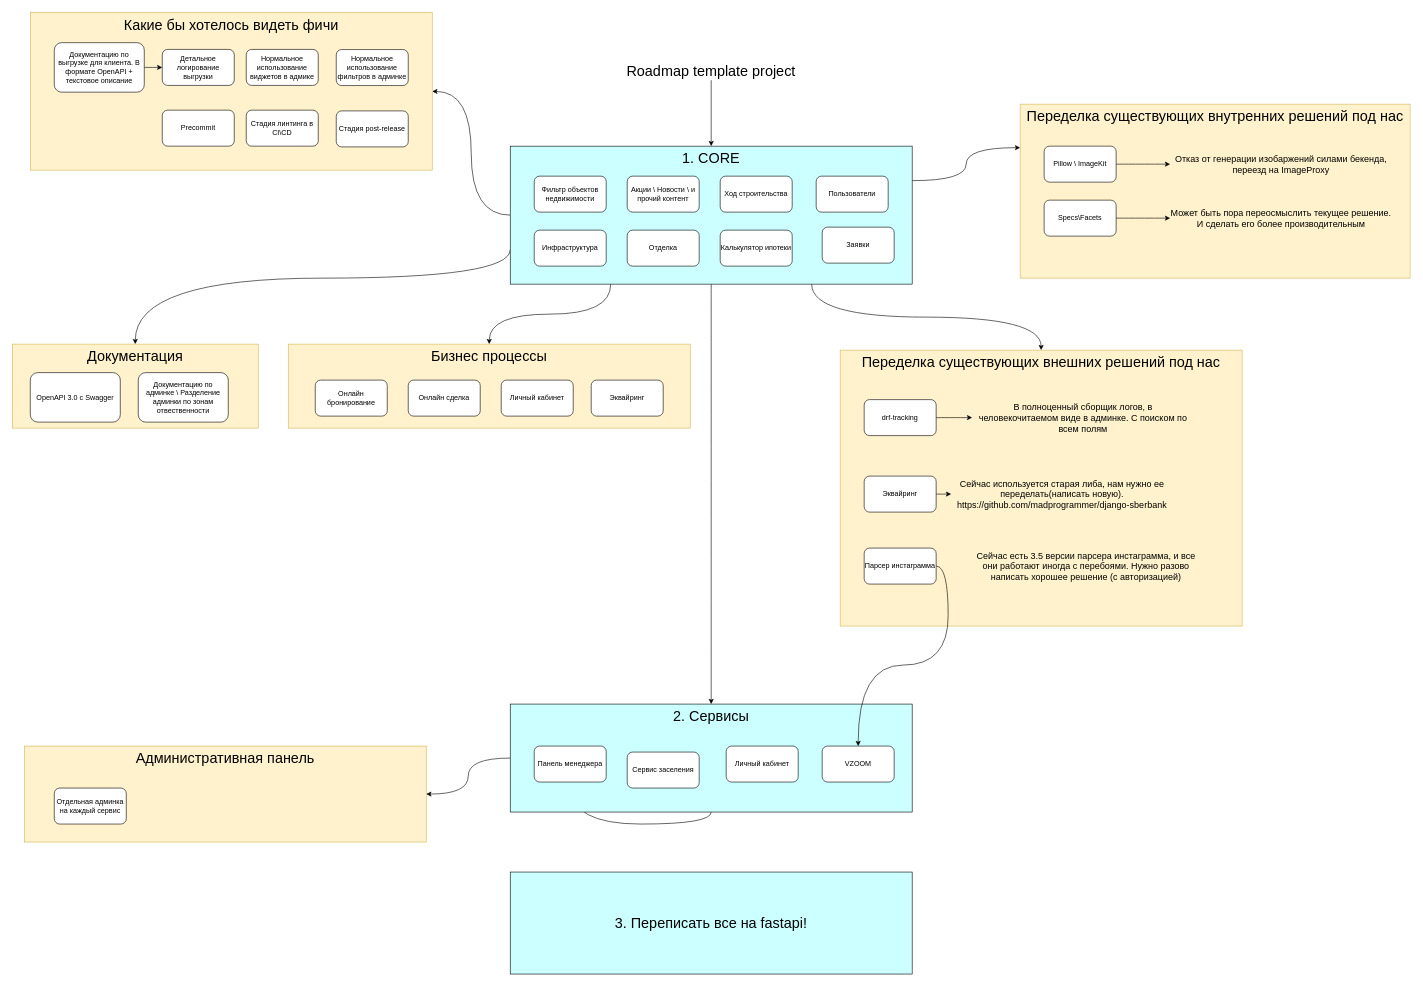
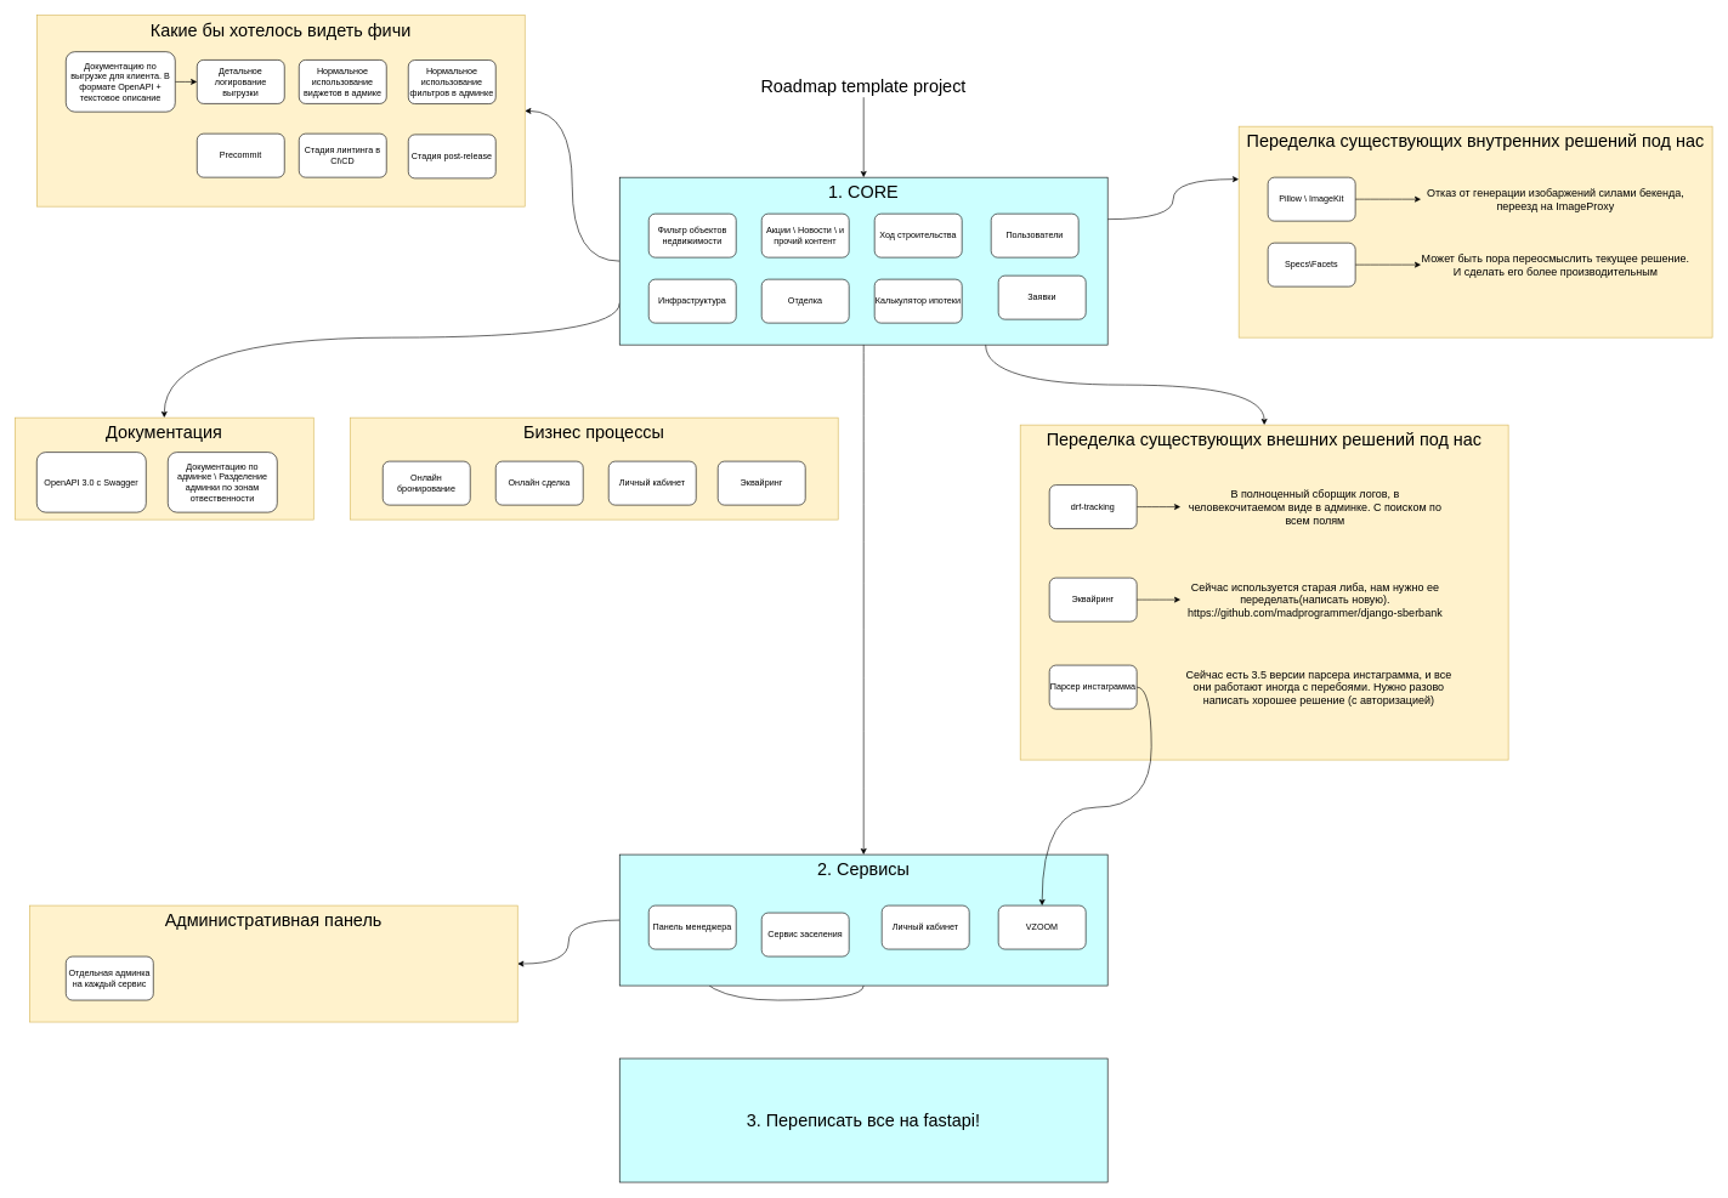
  <mxCell id="0" />
  <mxCell id="1" parent="0" />
- <mxCell id="2" style="edgeStyle=orthogonalEdgeStyle;rounded=0;orthogonalLoop=1;jettySize=auto;html=1;exitX=0.25;exitY=1;exitDx=0;exitDy=0;entryX=0.5;entryY=0;entryDx=0;entryDy=0;fontSize=24;curved=1;" parent="1" source="8" target="19" edge="1"><mxGeometry relative="1" as="geometry" /></mxCell>
  <mxCell id="3" style="edgeStyle=orthogonalEdgeStyle;curved=1;rounded=0;orthogonalLoop=1;jettySize=auto;html=1;exitX=0.75;exitY=1;exitDx=0;exitDy=0;entryX=0.5;entryY=0;entryDx=0;entryDy=0;fontSize=15;" parent="1" source="8" target="24" edge="1"><mxGeometry relative="1" as="geometry" /></mxCell>
  <mxCell id="4" style="edgeStyle=orthogonalEdgeStyle;curved=1;rounded=0;orthogonalLoop=1;jettySize=auto;html=1;exitX=1;exitY=0.25;exitDx=0;exitDy=0;entryX=0;entryY=0.25;entryDx=0;entryDy=0;fontSize=15;" parent="1" source="8" target="31" edge="1"><mxGeometry relative="1" as="geometry" /></mxCell>
  <mxCell id="5" style="edgeStyle=orthogonalEdgeStyle;curved=1;rounded=0;orthogonalLoop=1;jettySize=auto;html=1;exitX=0.5;exitY=1;exitDx=0;exitDy=0;fontSize=15;" parent="1" source="8" target="37" edge="1"><mxGeometry relative="1" as="geometry" /></mxCell>
  <mxCell id="6" style="edgeStyle=orthogonalEdgeStyle;curved=1;rounded=0;orthogonalLoop=1;jettySize=auto;html=1;exitX=0;exitY=0.5;exitDx=0;exitDy=0;entryX=1;entryY=0.5;entryDx=0;entryDy=0;fontSize=15;" parent="1" source="8" target="51" edge="1"><mxGeometry relative="1" as="geometry" /></mxCell>
  <mxCell id="7" style="edgeStyle=orthogonalEdgeStyle;rounded=0;orthogonalLoop=1;jettySize=auto;html=1;exitX=0;exitY=0.75;exitDx=0;exitDy=0;entryX=0.5;entryY=0;entryDx=0;entryDy=0;curved=1;" edge="1" parent="1" source="8" target="57"><mxGeometry relative="1" as="geometry"><Array as="points"><mxPoint x="850" y="463" /><mxPoint x="225" y="463" /></Array></mxGeometry></mxCell>
  <mxCell id="8" value="1. CORE" style="rounded=0;whiteSpace=wrap;html=1;fontSize=24;align=center;verticalAlign=top;labelBackgroundColor=none;fillColor=#CCFFFF;" parent="1" vertex="1"><mxGeometry x="850" y="243" width="670" height="230" as="geometry" /></mxCell>
  <mxCell id="9" style="edgeStyle=orthogonalEdgeStyle;rounded=0;orthogonalLoop=1;jettySize=auto;html=1;exitX=0.5;exitY=1;exitDx=0;exitDy=0;entryX=0.5;entryY=0;entryDx=0;entryDy=0;fontSize=24;" parent="1" source="10" target="8" edge="1"><mxGeometry relative="1" as="geometry" /></mxCell>
  <mxCell id="10" value="Roadmap template project" style="text;html=1;strokeColor=none;fillColor=none;align=center;verticalAlign=middle;whiteSpace=wrap;rounded=0;fontSize=24;" parent="1" vertex="1"><mxGeometry x="1025" y="103" width="320" height="30" as="geometry" /></mxCell>
  <mxCell id="11" value="Фильтр объектов недвижимости" style="rounded=1;whiteSpace=wrap;html=1;" parent="1" vertex="1"><mxGeometry x="890" y="293" width="120" height="60" as="geometry" /></mxCell>
  <mxCell id="12" value="Акции \ Новости \ и прочий контент" style="rounded=1;whiteSpace=wrap;html=1;" parent="1" vertex="1"><mxGeometry x="1045" y="293" width="120" height="60" as="geometry" /></mxCell>
  <mxCell id="13" value="Ход строительства" style="rounded=1;whiteSpace=wrap;html=1;" parent="1" vertex="1"><mxGeometry x="1200" y="293" width="120" height="60" as="geometry" /></mxCell>
  <mxCell id="14" value="Пользователи" style="rounded=1;whiteSpace=wrap;html=1;" parent="1" vertex="1"><mxGeometry x="1360" y="293" width="120" height="60" as="geometry" /></mxCell>
  <mxCell id="15" value="Инфраструктура" style="rounded=1;whiteSpace=wrap;html=1;" parent="1" vertex="1"><mxGeometry x="890" y="383" width="120" height="60" as="geometry" /></mxCell>
  <mxCell id="16" value="Отделка" style="rounded=1;whiteSpace=wrap;html=1;" parent="1" vertex="1"><mxGeometry x="1045" y="383" width="120" height="60" as="geometry" /></mxCell>
  <mxCell id="17" value="Калькулятор ипотеки" style="rounded=1;whiteSpace=wrap;html=1;" parent="1" vertex="1"><mxGeometry x="1200" y="383" width="120" height="60" as="geometry" /></mxCell>
  <mxCell id="18" value="Заявки" style="rounded=1;whiteSpace=wrap;html=1;" parent="1" vertex="1"><mxGeometry x="1370" y="378" width="120" height="60" as="geometry" /></mxCell>
  <mxCell id="19" value="Бизнес процессы" style="rounded=0;whiteSpace=wrap;html=1;fontSize=24;align=center;verticalAlign=top;labelBackgroundColor=none;fillColor=#fff2cc;strokeColor=#d6b656;" parent="1" vertex="1"><mxGeometry x="480" y="573" width="670" height="140" as="geometry" /></mxCell>
  <mxCell id="20" value="Онлайн бронирование" style="rounded=1;whiteSpace=wrap;html=1;" parent="1" vertex="1"><mxGeometry x="525" y="633" width="120" height="60" as="geometry" /></mxCell>
  <mxCell id="21" value="Онлайн сделка" style="rounded=1;whiteSpace=wrap;html=1;" parent="1" vertex="1"><mxGeometry x="680" y="633" width="120" height="60" as="geometry" /></mxCell>
  <mxCell id="22" value="Личный кабинет" style="rounded=1;whiteSpace=wrap;html=1;" parent="1" vertex="1"><mxGeometry x="835" y="633" width="120" height="60" as="geometry" /></mxCell>
  <mxCell id="23" value="Эквайринг" style="rounded=1;whiteSpace=wrap;html=1;" parent="1" vertex="1"><mxGeometry x="985" y="633" width="120" height="60" as="geometry" /></mxCell>
  <mxCell id="24" value="Переделка существующих внешних решений под нас" style="rounded=0;whiteSpace=wrap;html=1;fontSize=24;align=center;verticalAlign=top;labelBackgroundColor=none;fillColor=#fff2cc;strokeColor=#d6b656;" parent="1" vertex="1"><mxGeometry x="1400" y="583" width="670" height="460" as="geometry" /></mxCell>
  <mxCell id="25" style="edgeStyle=orthogonalEdgeStyle;curved=1;rounded=0;orthogonalLoop=1;jettySize=auto;html=1;exitX=1;exitY=0.5;exitDx=0;exitDy=0;entryX=0;entryY=0.5;entryDx=0;entryDy=0;fontSize=15;" parent="1" source="26" target="27" edge="1"><mxGeometry relative="1" as="geometry" /></mxCell>
  <mxCell id="26" value="drf-tracking" style="rounded=1;whiteSpace=wrap;html=1;" parent="1" vertex="1"><mxGeometry x="1440" y="665.5" width="120" height="60" as="geometry" /></mxCell>
  <mxCell id="27" value="В полноценный сборщик логов, в человекочитаемом виде в админке. С поиском по всем полям" style="text;html=1;strokeColor=none;fillColor=none;align=center;verticalAlign=middle;whiteSpace=wrap;rounded=0;labelBackgroundColor=none;fontSize=15;" parent="1" vertex="1"><mxGeometry x="1620" y="658" width="370" height="75" as="geometry" /></mxCell>
  <mxCell id="28" style="edgeStyle=orthogonalEdgeStyle;curved=1;rounded=0;orthogonalLoop=1;jettySize=auto;html=1;exitX=1;exitY=0.5;exitDx=0;exitDy=0;entryX=0;entryY=0.5;entryDx=0;entryDy=0;fontSize=15;" parent="1" source="29" target="30" edge="1"><mxGeometry relative="1" as="geometry" /></mxCell>
  <mxCell id="29" value="Эквайринг" style="rounded=1;whiteSpace=wrap;html=1;" parent="1" vertex="1"><mxGeometry x="1440" y="793" width="120" height="60" as="geometry" /></mxCell>
- <mxCell id="30" value="Сейчас используется старая либа, нам нужно ее переделать(написать новую).&lt;br&gt;https://github.com/madprogrammer/django-sberbank" style="text;html=1;strokeColor=none;fillColor=none;align=center;verticalAlign=middle;whiteSpace=wrap;rounded=0;labelBackgroundColor=none;fontSize=15;" parent="1" vertex="1"><mxGeometry x="1585" y="785.5" width="370" height="75" as="geometry" /></mxCell>
+ <mxCell id="30" value="Сейчас используется старая либа, нам нужно ее переделать(написать новую).&lt;br&gt;https://github.com/madprogrammer/django-sberbank" style="text;html=1;strokeColor=none;fillColor=none;align=center;verticalAlign=middle;whiteSpace=wrap;rounded=0;labelBackgroundColor=none;fontSize=15;" parent="1" vertex="1"><mxGeometry x="1620" y="785.5" width="370" height="75" as="geometry" /></mxCell>
  <mxCell id="31" value="Переделка существующих внутренних решений под нас" style="rounded=0;whiteSpace=wrap;html=1;fontSize=24;align=center;verticalAlign=top;labelBackgroundColor=none;fillColor=#fff2cc;strokeColor=#d6b656;" parent="1" vertex="1"><mxGeometry x="1700" y="173" width="650" height="290" as="geometry" /></mxCell>
  <mxCell id="32" style="edgeStyle=orthogonalEdgeStyle;curved=1;rounded=0;orthogonalLoop=1;jettySize=auto;html=1;exitX=1;exitY=0.5;exitDx=0;exitDy=0;entryX=0;entryY=0.5;entryDx=0;entryDy=0;fontSize=15;" parent="1" source="33" target="34" edge="1"><mxGeometry relative="1" as="geometry" /></mxCell>
  <mxCell id="33" value="Pillow \ ImageKit" style="rounded=1;whiteSpace=wrap;html=1;" parent="1" vertex="1"><mxGeometry x="1740" y="243" width="120" height="60" as="geometry" /></mxCell>
  <mxCell id="34" value="Отказ от генерации изобаржений силами бекенда, переезд на ImageProxy" style="text;html=1;strokeColor=none;fillColor=none;align=center;verticalAlign=middle;whiteSpace=wrap;rounded=0;labelBackgroundColor=none;fontSize=15;" parent="1" vertex="1"><mxGeometry x="1950" y="235.5" width="370" height="75" as="geometry" /></mxCell>
  <mxCell id="35" style="edgeStyle=orthogonalEdgeStyle;curved=1;rounded=0;orthogonalLoop=1;jettySize=auto;html=1;exitX=0.5;exitY=1;exitDx=0;exitDy=0;fontSize=15;" parent="1" source="37" target="38" edge="1"><mxGeometry relative="1" as="geometry" /></mxCell>
  <mxCell id="36" style="edgeStyle=orthogonalEdgeStyle;curved=1;rounded=0;orthogonalLoop=1;jettySize=auto;html=1;exitX=0;exitY=0.5;exitDx=0;exitDy=0;entryX=1;entryY=0.5;entryDx=0;entryDy=0;fontSize=15;" parent="1" source="37" target="49" edge="1"><mxGeometry relative="1" as="geometry" /></mxCell>
  <mxCell id="37" value="2. Сервисы" style="rounded=0;whiteSpace=wrap;html=1;fontSize=24;align=center;verticalAlign=top;labelBackgroundColor=none;fillColor=#CCFFFF;" parent="1" vertex="1"><mxGeometry x="850" y="1173" width="670" height="180" as="geometry" /></mxCell>
  <mxCell id="38" value="Панель менеджера" style="rounded=1;whiteSpace=wrap;html=1;" parent="1" vertex="1"><mxGeometry x="890" y="1243" width="120" height="60" as="geometry" /></mxCell>
  <mxCell id="39" value="Сервис заселения" style="rounded=1;whiteSpace=wrap;html=1;" parent="1" vertex="1"><mxGeometry x="1045" y="1253" width="120" height="60" as="geometry" /></mxCell>
  <mxCell id="40" value="Личный кабинет" style="rounded=1;whiteSpace=wrap;html=1;" parent="1" vertex="1"><mxGeometry x="1210" y="1243" width="120" height="60" as="geometry" /></mxCell>
  <mxCell id="41" value="VZOOM" style="rounded=1;whiteSpace=wrap;html=1;" parent="1" vertex="1"><mxGeometry x="1370" y="1243" width="120" height="60" as="geometry" /></mxCell>
  <mxCell id="42" style="edgeStyle=orthogonalEdgeStyle;curved=1;rounded=0;orthogonalLoop=1;jettySize=auto;html=1;exitX=1;exitY=0.5;exitDx=0;exitDy=0;fontSize=15;" parent="1" source="43" target="41" edge="1"><mxGeometry relative="1" as="geometry" /></mxCell>
  <mxCell id="43" value="Парсер инстаграмма" style="rounded=1;whiteSpace=wrap;html=1;" parent="1" vertex="1"><mxGeometry x="1440" y="913" width="120" height="60" as="geometry" /></mxCell>
  <mxCell id="44" value="Сейчас есть 3.5 версии парсера инстаграмма, и все они работают иногда с перебоями. Нужно разово написать хорошее решение (с авторизацией)" style="text;html=1;strokeColor=none;fillColor=none;align=center;verticalAlign=middle;whiteSpace=wrap;rounded=0;labelBackgroundColor=none;fontSize=15;" parent="1" vertex="1"><mxGeometry x="1625" y="905.5" width="370" height="75" as="geometry" /></mxCell>
  <mxCell id="45" style="edgeStyle=orthogonalEdgeStyle;curved=1;rounded=0;orthogonalLoop=1;jettySize=auto;html=1;exitX=1;exitY=0.5;exitDx=0;exitDy=0;entryX=0;entryY=0.5;entryDx=0;entryDy=0;fontSize=15;" parent="1" source="46" target="47" edge="1"><mxGeometry relative="1" as="geometry" /></mxCell>
  <mxCell id="46" value="Specs\Facets" style="rounded=1;whiteSpace=wrap;html=1;" parent="1" vertex="1"><mxGeometry x="1740" y="333" width="120" height="60" as="geometry" /></mxCell>
  <mxCell id="47" value="Может быть пора переосмыслить текущее решение. И сделать его более производительным" style="text;html=1;strokeColor=none;fillColor=none;align=center;verticalAlign=middle;whiteSpace=wrap;rounded=0;labelBackgroundColor=none;fontSize=15;" parent="1" vertex="1"><mxGeometry x="1950" y="325.5" width="370" height="75" as="geometry" /></mxCell>
  <mxCell id="48" value="3. Переписать все на fastapi!" style="rounded=0;whiteSpace=wrap;html=1;fontSize=24;align=center;verticalAlign=middle;labelBackgroundColor=none;fillColor=#CCFFFF;" parent="1" vertex="1"><mxGeometry x="850" y="1453" width="670" height="170" as="geometry" /></mxCell>
  <mxCell id="49" value="Административная панель" style="rounded=0;whiteSpace=wrap;html=1;fontSize=24;align=center;verticalAlign=top;labelBackgroundColor=none;fillColor=#fff2cc;strokeColor=#d6b656;" parent="1" vertex="1"><mxGeometry x="40" y="1243" width="670" height="160" as="geometry" /></mxCell>
  <mxCell id="50" value="Отдельная админка на каждый сервис" style="rounded=1;whiteSpace=wrap;html=1;" parent="1" vertex="1"><mxGeometry x="90" y="1313" width="120" height="60" as="geometry" /></mxCell>
  <mxCell id="51" value="Какие бы хотелось видеть фичи" style="rounded=0;whiteSpace=wrap;html=1;fontSize=24;align=center;verticalAlign=top;labelBackgroundColor=none;fillColor=#fff2cc;strokeColor=#d6b656;" parent="1" vertex="1"><mxGeometry x="50" y="20.5" width="670" height="262.5" as="geometry" /></mxCell>
  <mxCell id="52" style="edgeStyle=orthogonalEdgeStyle;curved=1;rounded=0;orthogonalLoop=1;jettySize=auto;html=1;exitX=1;exitY=0.5;exitDx=0;exitDy=0;entryX=0;entryY=0.5;entryDx=0;entryDy=0;fontSize=15;" parent="1" source="53" target="54" edge="1"><mxGeometry relative="1" as="geometry" /></mxCell>
  <mxCell id="53" value="Документацию по выгрузке для клиента. В формате OpenAPI + текстовое описание" style="rounded=1;whiteSpace=wrap;html=1;" parent="1" vertex="1"><mxGeometry x="90" y="70.5" width="150" height="82.5" as="geometry" /></mxCell>
  <mxCell id="54" value="Детальное логирование выгрузки" style="rounded=1;whiteSpace=wrap;html=1;" parent="1" vertex="1"><mxGeometry x="270" y="81.75" width="120" height="60" as="geometry" /></mxCell>
  <mxCell id="55" value="Нормальное использование виджетов в адмике" style="rounded=1;whiteSpace=wrap;html=1;" parent="1" vertex="1"><mxGeometry x="410" y="81.75" width="120" height="60" as="geometry" /></mxCell>
  <mxCell id="56" value="Нормальное использование фильтров в админке" style="rounded=1;whiteSpace=wrap;html=1;" parent="1" vertex="1"><mxGeometry x="560" y="82" width="120" height="60" as="geometry" /></mxCell>
  <mxCell id="57" value="Документация" style="rounded=0;whiteSpace=wrap;html=1;fontSize=24;align=center;verticalAlign=top;labelBackgroundColor=none;fillColor=#fff2cc;strokeColor=#d6b656;" vertex="1" parent="1"><mxGeometry x="20" y="573" width="410" height="140" as="geometry" /></mxCell>
  <mxCell id="58" value="OpenAPI 3.0 с Swagger" style="rounded=1;whiteSpace=wrap;html=1;" vertex="1" parent="1"><mxGeometry x="50" y="620.5" width="150" height="82.5" as="geometry" /></mxCell>
  <mxCell id="59" value="Документацию по админке \ Разделение админки по зонам отвественности" style="rounded=1;whiteSpace=wrap;html=1;" vertex="1" parent="1"><mxGeometry x="230" y="620.5" width="150" height="82.5" as="geometry" /></mxCell>
  <mxCell id="60" value="Precommit" style="rounded=1;whiteSpace=wrap;html=1;" vertex="1" parent="1"><mxGeometry x="270" y="183" width="120" height="60" as="geometry" /></mxCell>
  <mxCell id="61" value="Стадия линтинга в CI\CD" style="rounded=1;whiteSpace=wrap;html=1;" vertex="1" parent="1"><mxGeometry x="410" y="183" width="120" height="60" as="geometry" /></mxCell>
  <mxCell id="62" value="Стадия post-release" style="rounded=1;whiteSpace=wrap;html=1;" vertex="1" parent="1"><mxGeometry x="560" y="184.25" width="120" height="60" as="geometry" /></mxCell>
